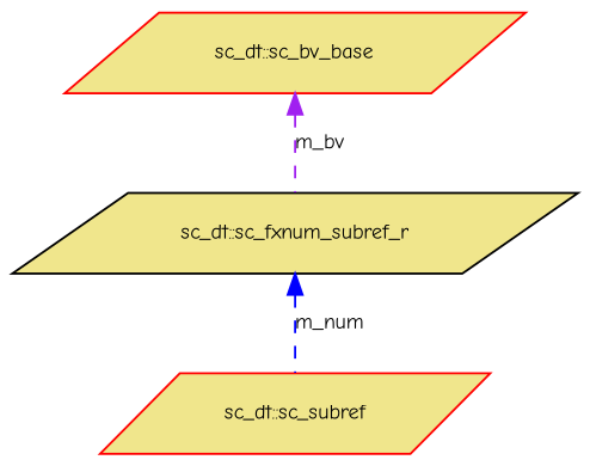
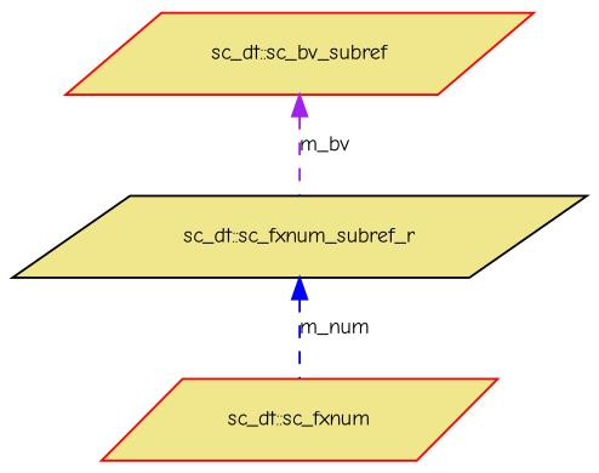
  digraph {
    fontname="Comic Neue"
    node [color=red fillcolor=khaki fontname="Comic Neue" fontsize=10 shape=parallelogram style=filled]
    edge [dir=back fontname="Comic Neue" fontsize=10 labelfontname=FreeSans labelfontsize=10 style=dashed]
    n1 [color=black fontcolor=black height=0.2 label="sc_dt::sc_fxnum_subref_r" width=0.4]
-   n2 [height=0.2 label="sc_dt::sc_subref" width=0.4]
-   n3 [height=0.2 label="sc_dt::sc_bv_base" width=0.4]
+   n2 [height=0.2 label="sc_dt::sc_fxnum" width=0.4]
+   n3 [height=0.2 label="sc_dt::sc_bv_subref" width=0.4]
    n1 -> n2 [color=blue label=m_num]
    n3 -> n1 [color=purple label=m_bv]
  }
